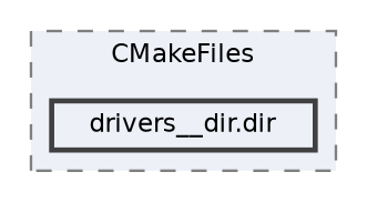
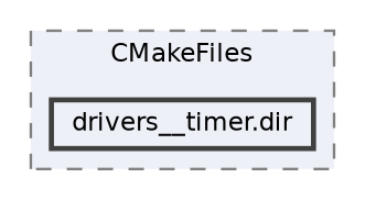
  digraph {
    compound=true
-   n1 [color=grey25 fillcolor="#edf0f7" fontname=Helvetica fontsize=10 height=0.2 label="drivers__dir.dir" shape=box style="filled,bold" width=0.4]
+   n1 [color=grey25 fillcolor="#edf0f7" fontname=Helvetica fontsize=10 height=0.2 label="drivers__timer.dir" shape=box style="filled,bold" width=0.4]
    subgraph cluster_1 {
      bgcolor="#edf0f7"
      fontname=Helvetica
      fontsize=10
      label=CMakeFiles
      pencolor=grey50
      style="filled,dashed"
      n1
    }
  }
